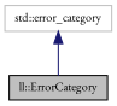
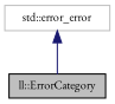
  digraph {
    fontname="EB Garamond"
    node [fontname="EB Garamond" fontsize=10 shape=record style=filled]
    n1 [color=black fillcolor=grey75 fontcolor=black height=0.2 label="ll::ErrorCategory" width=0.4]
-   n2 [color=grey75 fillcolor=white height=0.2 label="std::error_category" width=0.4]
+   n2 [color=grey75 fillcolor=white height=0.2 label="std::error_error" width=0.4]
    n2 -> n1 [color=midnightblue dir=back fontname="EB Garamond" fontsize=10 labelfontname=Helvetica labelfontsize=10 style=solid]
  }
